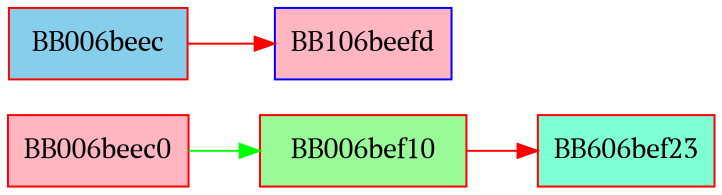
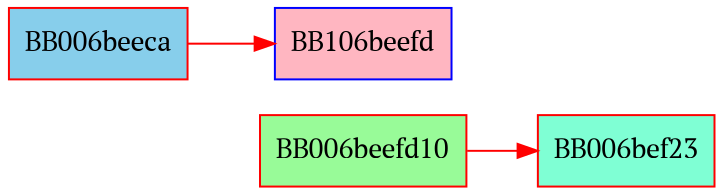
  digraph {
    fontname="PT Serif"
    rankdir=LR
    splines=ortho
    node [color=red fillcolor=lightpink fontname="PT Serif" shape=box style=filled]
    edge [color=red fontname="PT Serif"]
-   BB006bef10 [fillcolor=palegreen]
-   BB006beec0
-   BB006bef23 [fillcolor=aquamarine label=BB606bef23]
-   BB006beeca [fillcolor=skyblue label=BB006beec]
+   BB006bef10 [fillcolor=palegreen label=BB006beefd10]
+   BB006bef23 [fillcolor=aquamarine]
+   BB006beeca [fillcolor=skyblue]
    n5 [color=blue label=BB106beefd]
    BB006bef10 -> BB006bef23
-   BB006beec0 -> BB006bef10 [color=green]
    BB006beeca -> n5
  }
